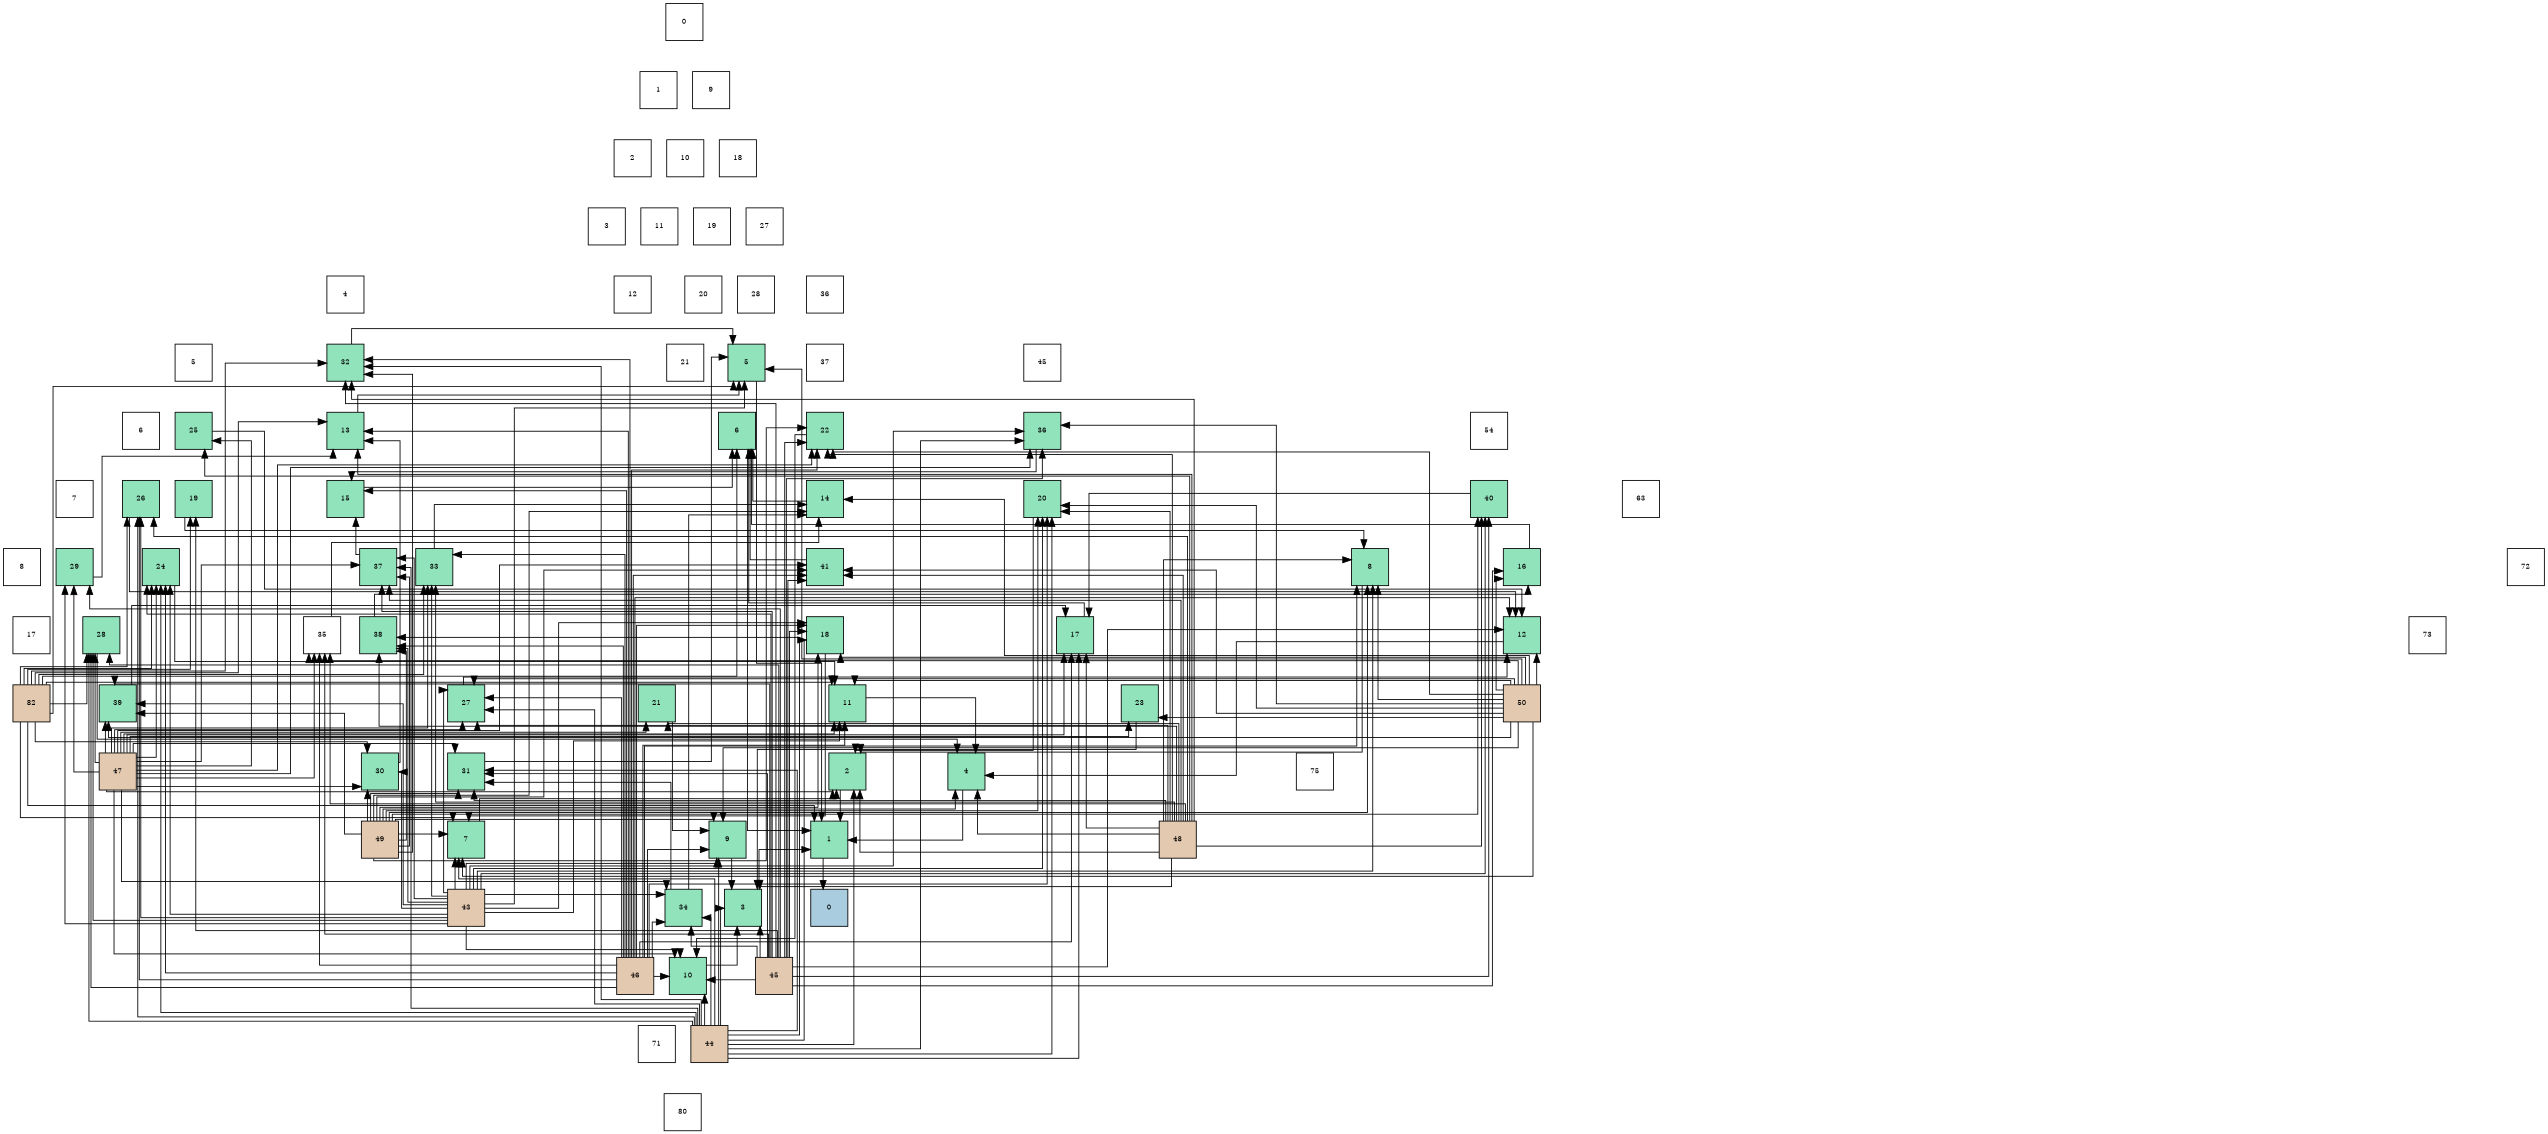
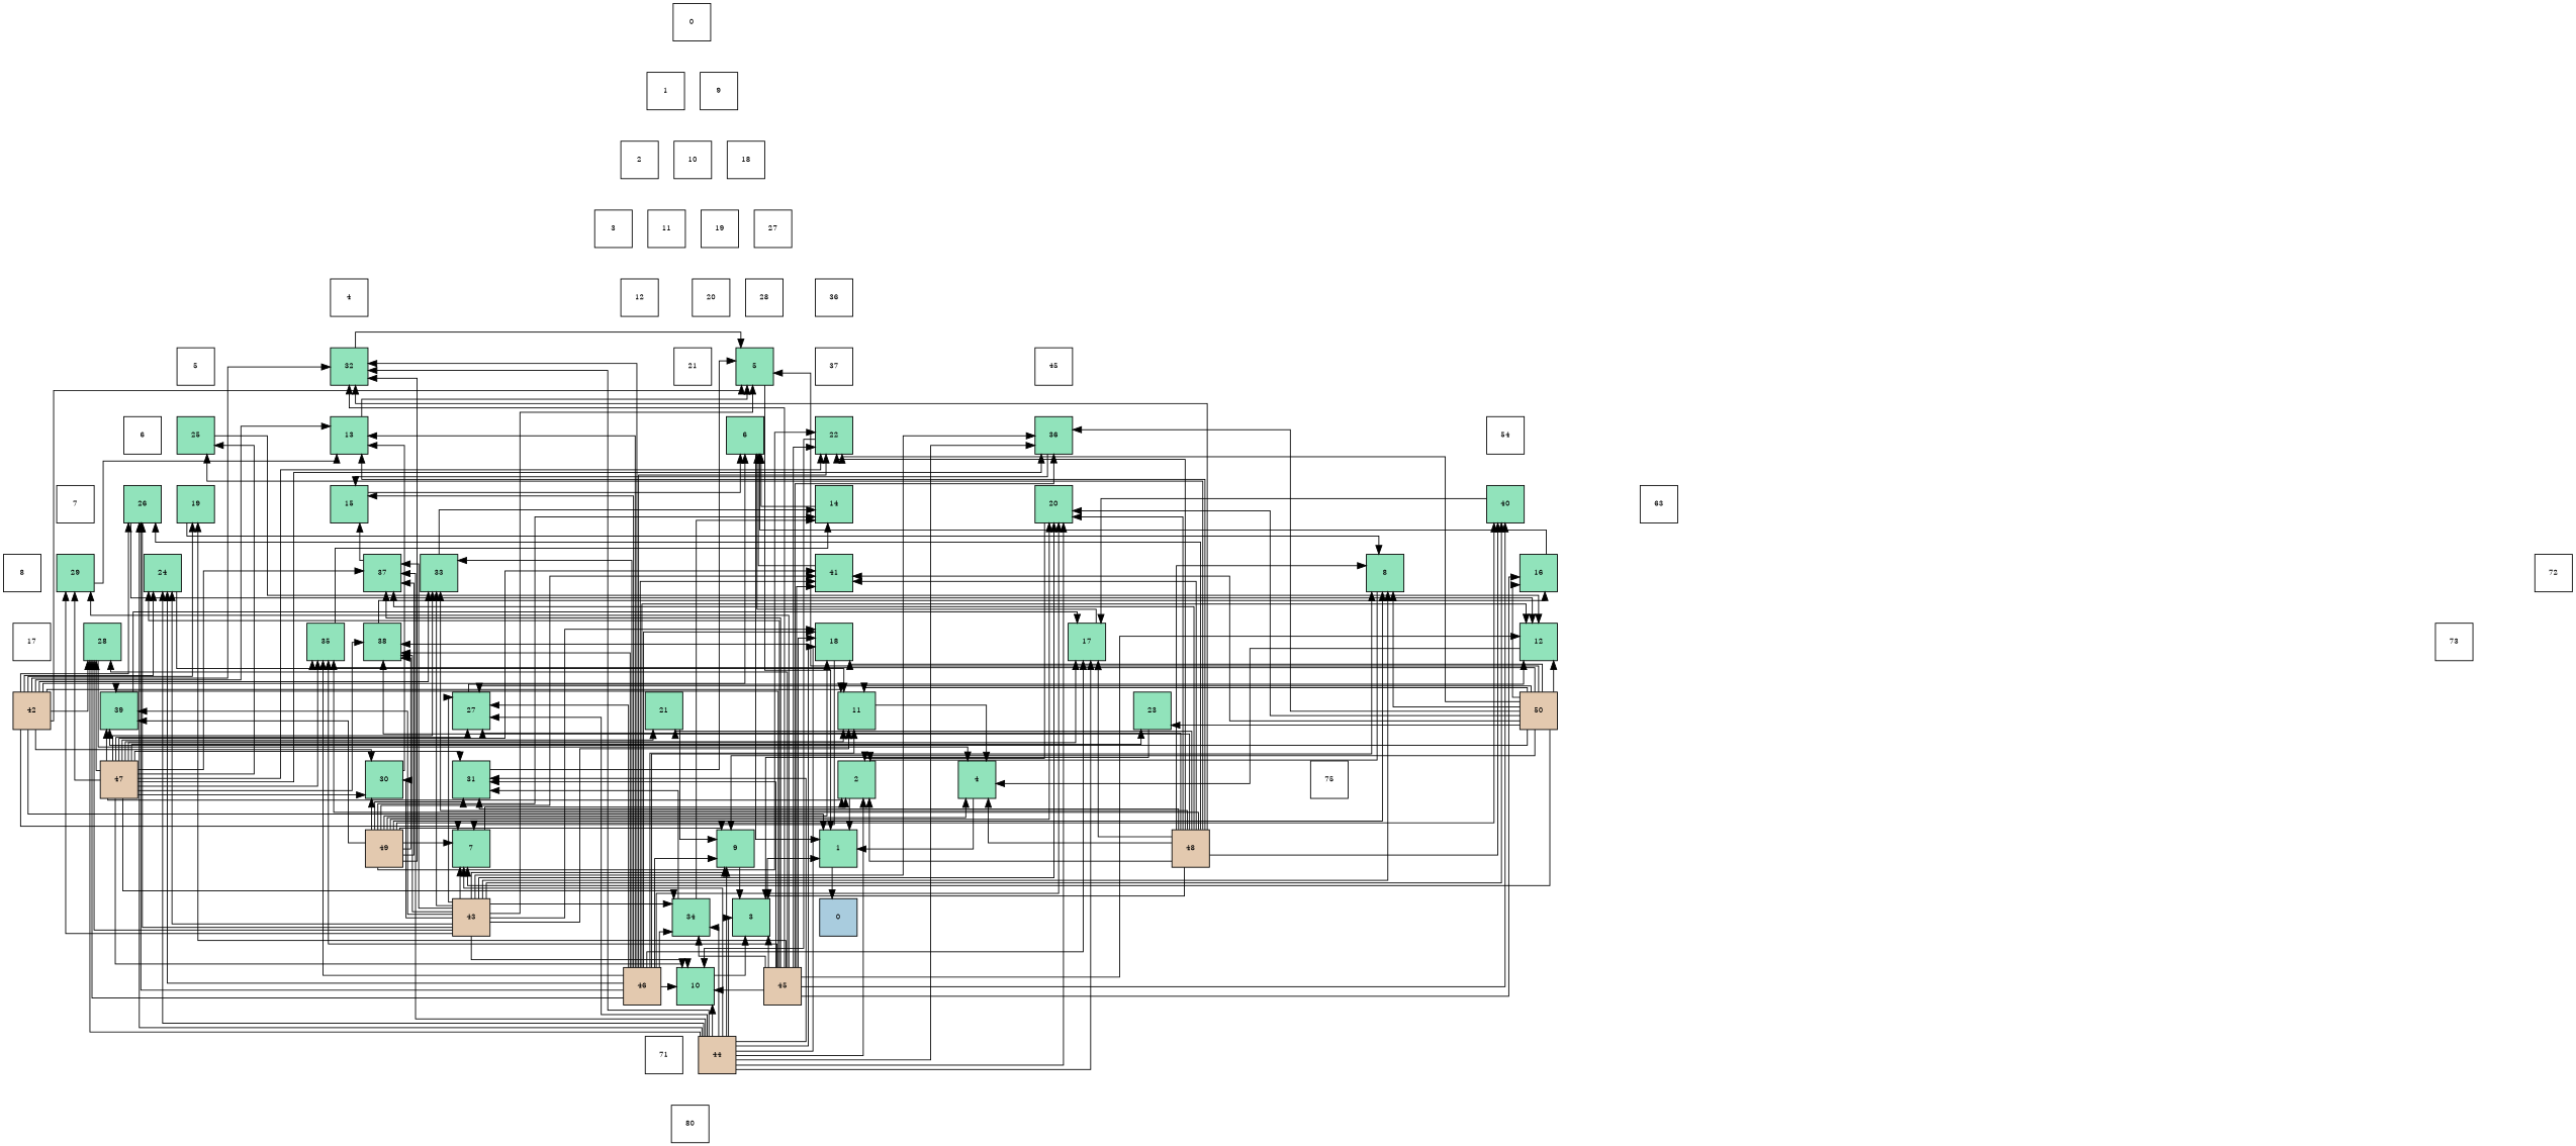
  digraph {
    rank=same
    rankdir=TB
    splines=ortho
    node [fillcolor="#91e3bb" fixedsize=true fontsize=8 shape=square style=filled]
    edge [constraint=false style=vis]
    n1 [fillcolor="#ffffff" label=0 width=0.6]
    n2 [fillcolor="#ffffff" label=1 width=0.6]
    n3 [fillcolor="#ffffff" label=9 width=0.6]
    n4 [fillcolor="#ffffff" label=2 width=0.6]
    n5 [fillcolor="#ffffff" label=10 width=0.6]
    n6 [fillcolor="#ffffff" label=18 width=0.6]
    n7 [fillcolor="#ffffff" label=3 width=0.6]
    n8 [fillcolor="#ffffff" label=11 width=0.6]
    n9 [fillcolor="#ffffff" label=19 width=0.6]
    n10 [fillcolor="#ffffff" label=4 width=0.6]
    n11 [fillcolor="#ffffff" label=12 width=0.6]
    n12 [fillcolor="#ffffff" label=20 width=0.6]
    n13 [fillcolor="#ffffff" label=5 width=0.6]
    n14 [label=32 width=0.6]
    n15 [fillcolor="#ffffff" label=21 width=0.6]
    n16 [fillcolor="#ffffff" label=6 width=0.6]
    n17 [label=25 width=0.6]
    n18 [label=13 width=0.6]
    n19 [label=5 width=0.6]
    n20 [fillcolor="#ffffff" label=7 width=0.6]
    n21 [label=26 width=0.6]
    n22 [label=19 width=0.6]
    n23 [label=12 width=0.6]
    n24 [fillcolor="#ffffff" label=8 width=0.6]
    n25 [label=29 width=0.6]
    n26 [label=24 width=0.6]
    n27 [fillcolor="#ffffff" label=17 width=0.6]
    n28 [label=28 width=0.6]
-   n29 [fillcolor="#e3c9af" label=82 width=0.6]
+   n29 [fillcolor="#e3c9af" label=42 width=0.6]
    n30 [fillcolor="#ffffff" label=27 width=0.6]
    n31 [fillcolor="#ffffff" label=28 width=0.6]
    n32 [label=6 width=0.6]
    n33 [label=15 width=0.6]
    n34 [label=1 width=0.6]
    n35 [label=22 width=0.6]
    n36 [label=37 width=0.6]
    n37 [label=8 width=0.6]
    n38 [label=4 width=0.6]
    n39 [label=23 width=0.6]
    n40 [fillcolor="#e3c9af" label=50 width=0.6]
-   n41 [fillcolor="#ffffff" label=35 width=0.6]
+   n41 [label=35 width=0.6]
    n42 [label=11 width=0.6]
    n43 [label=39 width=0.6]
    n44 [fillcolor="#e3c9af" label=47 width=0.6]
    n45 [label=33 width=0.6]
    n46 [label=30 width=0.6]
    n47 [label=7 width=0.6]
    n48 [fillcolor="#ffffff" label=36 width=0.6]
    n49 [fillcolor="#ffffff" label=37 width=0.6]
    n50 [label=14 width=0.6]
    n51 [label=38 width=0.6]
    n52 [label=17 width=0.6]
    n53 [label=2 width=0.6]
    n54 [label=27 width=0.6]
    n55 [fillcolor="#e3c9af" label=48 width=0.6]
    n56 [fillcolor="#e3c9af" label=49 width=0.6]
    n57 [label=36 width=0.6]
    n58 [label=41 width=0.6]
    n59 [label=21 width=0.6]
    n60 [label=31 width=0.6]
    n61 [label=34 width=0.6]
    n62 [label=10 width=0.6]
    n63 [label=18 width=0.6]
    n64 [fillcolor="#e3c9af" label=43 width=0.6]
    n65 [label=3 width=0.6]
    n66 [fillcolor="#a9ccde" label=0 width=0.6]
    n67 [fillcolor="#ffffff" label=45 width=0.6]
    n68 [label=20 width=0.6]
    n69 [label=16 width=0.6]
    n70 [label=40 width=0.6]
    n71 [label=9 width=0.6]
    n72 [fillcolor="#e3c9af" label=46 width=0.6]
    n73 [fillcolor="#ffffff" label=75 width=0.6]
    n74 [fillcolor="#ffffff" label=71 width=0.6]
    n75 [fillcolor="#e3c9af" label=44 width=0.6]
    n76 [fillcolor="#ffffff" label=54 width=0.6]
    n77 [fillcolor="#ffffff" label=73 width=0.6]
    n78 [fillcolor="#ffffff" label=63 width=0.6]
    n79 [fillcolor="#ffffff" label=72 width=0.6]
    n80 [fillcolor="#e3c9af" label=45 width=0.6]
    n81 [fillcolor="#ffffff" label=80 width=0.6]
    n1 -> n2 [constraint=true style=invis]
    n1 -> n3 [constraint=true style=invis]
    n2 -> n4 [constraint=true style=invis]
    n2 -> n5 [constraint=true style=invis]
    n3 -> n5 [constraint=true style=invis]
    n3 -> n6 [constraint=true style=invis]
    n4 -> n7 [constraint=true style=invis]
    n4 -> n8 [constraint=true style=invis]
    n5 -> n8 [constraint=true style=invis]
    n5 -> n9 [constraint=true style=invis]
    n6 -> n9 [constraint=true style=invis]
    n6 -> n30 [constraint=true style=invis]
    n7 -> n10 [constraint=true style=invis]
    n7 -> n11 [constraint=true style=invis]
    n8 -> n11 [constraint=true style=invis]
    n8 -> n12 [constraint=true style=invis]
    n9 -> n12 [constraint=true style=invis]
    n9 -> n31 [constraint=true style=invis]
    n10 -> n13 [constraint=true style=invis]
    n10 -> n14 [constraint=true style=invis]
    n11 -> n14 [constraint=true style=invis]
    n11 -> n15 [constraint=true style=invis]
    n12 -> n15 [constraint=true style=invis]
    n12 -> n19 [constraint=true style=invis]
    n13 -> n16 [constraint=true style=invis]
    n13 -> n17 [constraint=true style=invis]
    n14 -> n17 [constraint=true style=invis]
    n14 -> n18 [constraint=true style=invis]
    n14 -> n19
    n15 -> n18 [constraint=true style=invis]
    n15 -> n32 [constraint=true style=invis]
    n16 -> n20 [constraint=true style=invis]
    n16 -> n21 [constraint=true style=invis]
    n17 -> n21 [constraint=true style=invis]
    n17 -> n22 [constraint=true style=invis]
    n17 -> n23
    n18 -> n19
    n18 -> n22 [constraint=true style=invis]
    n18 -> n33 [constraint=true style=invis]
    n19 -> n32 [constraint=true style=invis]
    n19 -> n34
    n19 -> n35 [constraint=true style=invis]
    n20 -> n24 [constraint=true style=invis]
    n20 -> n25 [constraint=true style=invis]
    n21 -> n23
    n21 -> n25 [constraint=true style=invis]
    n21 -> n26 [constraint=true style=invis]
    n22 -> n26 [constraint=true style=invis]
    n22 -> n36 [constraint=true style=invis]
    n22 -> n37
    n23 -> n38
    n23 -> n39 [constraint=true style=invis]
    n23 -> n40 [constraint=true style=invis]
    n24 -> n27 [constraint=true style=invis]
    n25 -> n18
    n25 -> n27 [constraint=true style=invis]
    n25 -> n28 [constraint=true style=invis]
    n26 -> n28 [constraint=true style=invis]
    n26 -> n41 [constraint=true style=invis]
    n26 -> n42
    n27 -> n29 [constraint=true style=invis]
    n28 -> n29 [constraint=true style=invis]
    n28 -> n38
    n28 -> n43 [constraint=true style=invis]
    n29 -> n14
    n29 -> n18
    n29 -> n19
    n29 -> n21
    n29 -> n22
    n29 -> n26
    n29 -> n28
    n29 -> n32
    n29 -> n34
    n29 -> n42
    n29 -> n44 [constraint=true style=invis]
    n29 -> n45
    n29 -> n46
    n29 -> n47
    n30 -> n31 [constraint=true style=invis]
    n30 -> n48 [constraint=true style=invis]
    n31 -> n19 [constraint=true style=invis]
    n31 -> n49 [constraint=true style=invis]
    n32 -> n33 [constraint=true style=invis]
    n32 -> n34
    n32 -> n50 [constraint=true style=invis]
    n33 -> n32
    n33 -> n36 [constraint=true style=invis]
    n33 -> n45 [constraint=true style=invis]
    n34 -> n65 [constraint=true style=invis]
    n34 -> n66
    n34 -> n66 [constraint=true style=invis]
    n35 -> n50 [constraint=true style=invis]
    n35 -> n62
    n35 -> n68 [constraint=true style=invis]
    n36 -> n33
    n36 -> n41 [constraint=true style=invis]
    n36 -> n51 [constraint=true style=invis]
    n37 -> n23 [constraint=true style=invis]
    n37 -> n52 [constraint=true style=invis]
    n37 -> n53
    n38 -> n34
    n38 -> n34 [constraint=true style=invis]
    n38 -> n55 [constraint=true style=invis]
    n39 -> n38 [constraint=true style=invis]
    n39 -> n65
    n39 -> n73 [constraint=true style=invis]
    n40 -> n19
    n40 -> n23
    n40 -> n35
    n40 -> n37
    n40 -> n39
    n40 -> n41
    n40 -> n42
    n40 -> n43
    n40 -> n47
-   n40 -> n50
    n40 -> n54
    n40 -> n57
    n40 -> n58
    n40 -> n63
    n40 -> n68
    n40 -> n69
    n40 -> n71
    n40 -> n73 [constraint=true style=invis]
    n41 -> n43 [constraint=true style=invis]
    n41 -> n50
    n41 -> n54 [constraint=true style=invis]
    n42 -> n38
    n42 -> n38 [constraint=true style=invis]
    n42 -> n53 [constraint=true style=invis]
    n43 -> n44 [constraint=true style=invis]
    n43 -> n46 [constraint=true style=invis]
    n43 -> n52
    n44 -> n17
    n44 -> n25
    n44 -> n28
    n44 -> n35
    n44 -> n36
    n44 -> n39
    n44 -> n41
    n44 -> n42
    n44 -> n43
    n44 -> n45
    n44 -> n46
-   n44 -> n26
+   n44 -> n51
    n44 -> n52
    n44 -> n53
    n44 -> n54
    n44 -> n56 [constraint=true style=invis]
    n44 -> n57
    n44 -> n58
    n44 -> n59
    n44 -> n60
    n44 -> n61
    n44 -> n62
    n45 -> n50
    n45 -> n51 [constraint=true style=invis]
    n45 -> n63 [constraint=true style=invis]
    n46 -> n18
    n46 -> n47 [constraint=true style=invis]
    n46 -> n56 [constraint=true style=invis]
    n47 -> n53
    n47 -> n61 [constraint=true style=invis]
    n47 -> n64 [constraint=true style=invis]
    n48 -> n49 [constraint=true style=invis]
    n48 -> n67 [constraint=true style=invis]
    n49 -> n35 [constraint=true style=invis]
    n49 -> n57 [constraint=true style=invis]
    n50 -> n32
    n50 -> n45 [constraint=true style=invis]
    n50 -> n58 [constraint=true style=invis]
    n51 -> n54 [constraint=true style=invis]
    n51 -> n59 [constraint=true style=invis]
    n51 -> n69
    n52 -> n32
    n52 -> n39 [constraint=true style=invis]
    n52 -> n42 [constraint=true style=invis]
    n53 -> n34
    n53 -> n34 [constraint=true style=invis]
    n53 -> n71 [constraint=true style=invis]
    n54 -> n23
    n54 -> n46 [constraint=true style=invis]
    n54 -> n60 [constraint=true style=invis]
    n55 -> n14
    n55 -> n17
    n55 -> n18
    n55 -> n21
    n55 -> n35
    n55 -> n36
    n55 -> n37
    n55 -> n38
    n55 -> n41
    n55 -> n45
    n55 -> n51
    n55 -> n52
    n55 -> n53
    n55 -> n54
    n55 -> n58
    n55 -> n59
    n55 -> n60
    n55 -> n65
    n55 -> n66 [constraint=true style=invis]
    n55 -> n68
    n55 -> n70
    n56 -> n14
    n56 -> n35
    n56 -> n36
    n56 -> n37
    n56 -> n38
    n56 -> n43
    n56 -> n46
    n56 -> n47
    n56 -> n50
    n56 -> n51
    n56 -> n58
    n56 -> n60
    n56 -> n63
    n56 -> n64 [constraint=true style=invis]
    n56 -> n68
    n56 -> n70
    n56 -> n71
    n57 -> n33
    n57 -> n68 [constraint=true style=invis]
    n57 -> n70 [constraint=true style=invis]
    n58 -> n32
    n58 -> n52 [constraint=true style=invis]
    n58 -> n63 [constraint=true style=invis]
    n59 -> n53 [constraint=true style=invis]
    n59 -> n60 [constraint=true style=invis]
    n59 -> n71
    n60 -> n19
    n60 -> n47 [constraint=true style=invis]
    n60 -> n71 [constraint=true style=invis]
    n61 -> n50
    n61 -> n60
    n61 -> n62 [constraint=true style=invis]
    n61 -> n72 [constraint=true style=invis]
    n62 -> n65
    n62 -> n74 [constraint=true style=invis]
    n62 -> n75 [constraint=true style=invis]
    n63 -> n42 [constraint=true style=invis]
    n63 -> n47
    n63 -> n59 [constraint=true style=invis]
    n64 -> n19
    n64 -> n21
    n64 -> n25
    n64 -> n26
    n64 -> n28
    n64 -> n36
    n64 -> n37
    n64 -> n42
    n64 -> n43
    n64 -> n45
    n64 -> n46
    n64 -> n47
    n64 -> n51
    n64 -> n54
    n64 -> n57
    n64 -> n61
    n64 -> n62
    n64 -> n63
    n64 -> n68
    n64 -> n70
    n64 -> n71
    n64 -> n72 [constraint=true style=invis]
    n65 -> n34
    n65 -> n62 [constraint=true style=invis]
    n65 -> n80 [constraint=true style=invis]
    n66 -> n80 [constraint=true style=invis]
    n67 -> n57 [constraint=true style=invis]
    n67 -> n76 [constraint=true style=invis]
    n68 -> n37 [constraint=true style=invis]
    n68 -> n53
    n68 -> n58 [constraint=true style=invis]
    n69 -> n23 [constraint=true style=invis]
    n69 -> n32
    n69 -> n77 [constraint=true style=invis]
    n70 -> n37 [constraint=true style=invis]
    n70 -> n52
    n70 -> n69 [constraint=true style=invis]
    n71 -> n61 [constraint=true style=invis]
    n71 -> n65
    n71 -> n65 [constraint=true style=invis]
    n72 -> n14
    n72 -> n18
    n72 -> n21
    n72 -> n23
    n72 -> n26
    n72 -> n28
    n72 -> n33
    n72 -> n35
    n72 -> n37
    n72 -> n41
    n72 -> n42
    n72 -> n45
    n72 -> n51
    n72 -> n52
    n72 -> n54
    n72 -> n58
    n72 -> n61
    n72 -> n62
    n72 -> n63
    n72 -> n68
    n72 -> n71
    n72 -> n74 [constraint=true style=invis]
    n73 -> n55 [constraint=true style=invis]
    n74 -> n81 [constraint=true style=invis]
    n75 -> n14
    n75 -> n21
    n75 -> n26
    n75 -> n28
    n75 -> n36
    n75 -> n47
    n75 -> n51
    n75 -> n52
    n75 -> n53
    n75 -> n54
    n75 -> n57
    n75 -> n60
    n75 -> n61
    n75 -> n62
    n75 -> n63
    n75 -> n65
    n75 -> n68
    n75 -> n71
    n75 -> n81 [constraint=true style=invis]
    n76 -> n70 [constraint=true style=invis]
    n76 -> n78 [constraint=true style=invis]
    n77 -> n40 [constraint=true style=invis]
    n78 -> n69 [constraint=true style=invis]
    n78 -> n79 [constraint=true style=invis]
    n79 -> n77 [constraint=true style=invis]
    n80 -> n14
    n80 -> n22
    n80 -> n23
    n80 -> n25
    n80 -> n26
    n80 -> n28
    n80 -> n35
    n80 -> n36
    n80 -> n41
    n80 -> n43
    n80 -> n57
    n80 -> n58
    n80 -> n60
    n80 -> n61
    n80 -> n62
    n80 -> n63
    n80 -> n65
    n80 -> n69
    n80 -> n70
    n80 -> n75 [constraint=true style=invis]
  }
